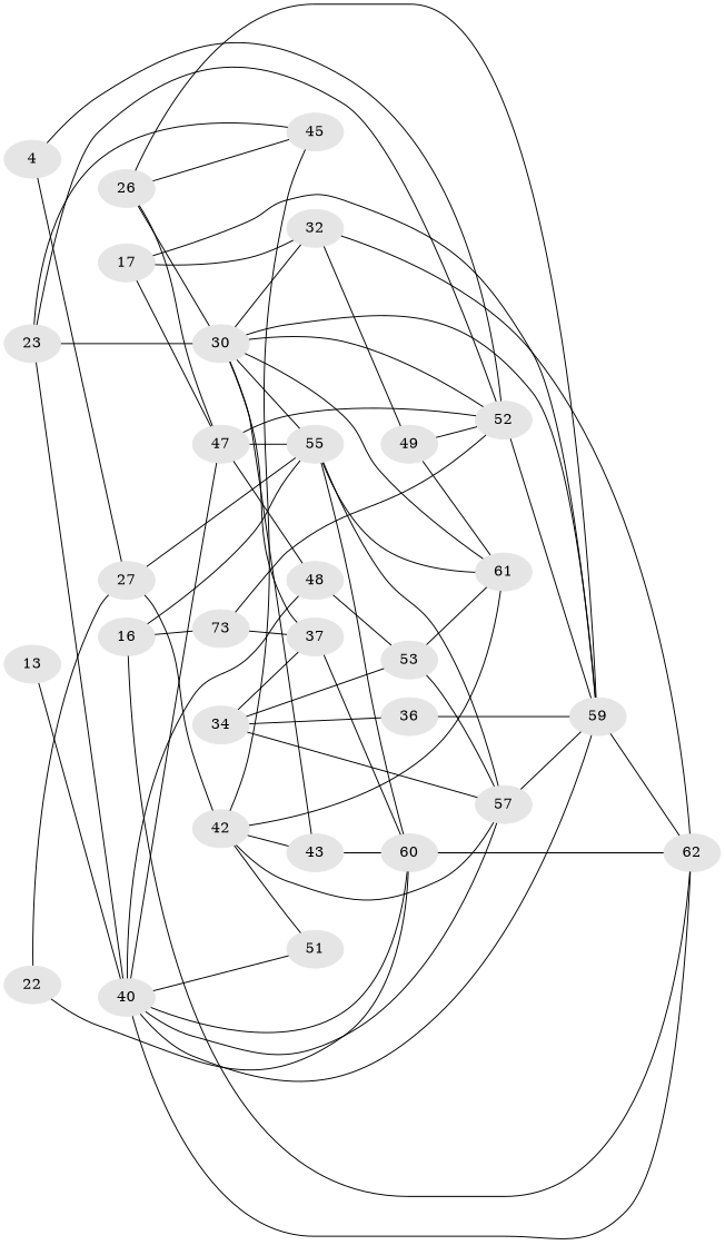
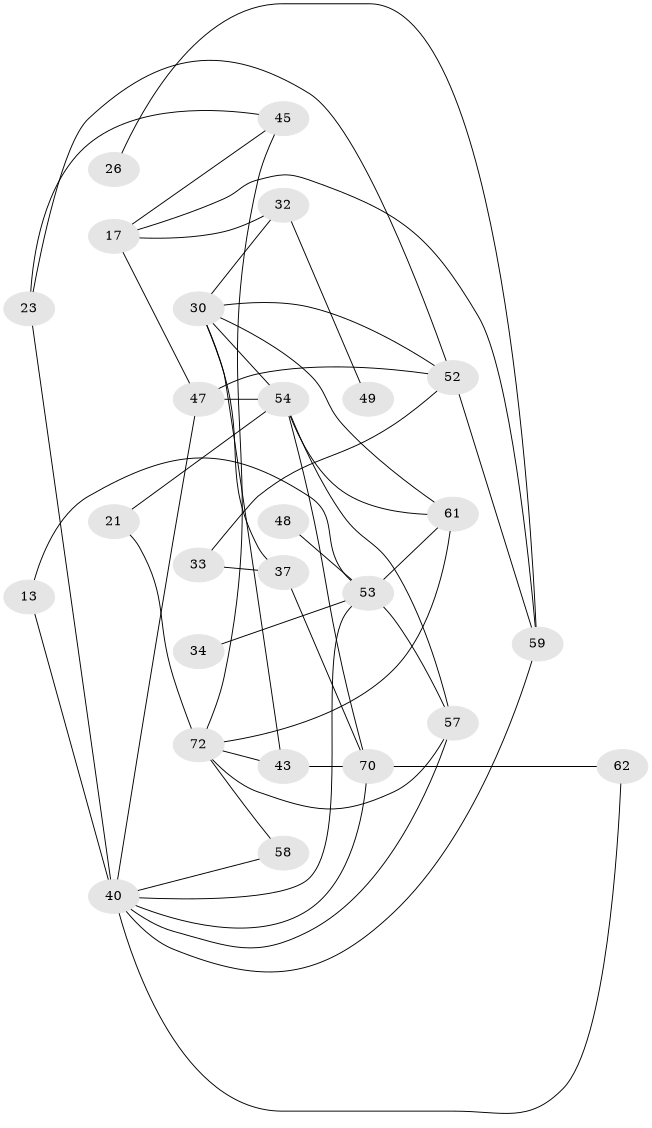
  graph {
    rankdir=LR
    node [color=gray90 style=filled]
-   4
-   27
+   27 [label=21]
    52 [super="+29"]
-   55 [super="+9+15"]
-   42
+   55 [super="+9+15" label=54]
+   42 [label=72]
    59 [super="+24+56"]
    40 [super="+38+28+25"]
    62 [super="+51+54"]
    47 [super="+39"]
-   60 [super="+2+41"]
+   60 [super="+2+41" label=70]
    57 [super="+50+18"]
    48 [super="+3"]
-   58 [label=51]
+   58
    13
    53 [super="+46"]
    61 [super="+35+44"]
-   16
-   33 [label=73]
+   33
    37
    17
    32
    45
    49
-   22
    23 [super="+20"]
    30 [super="+8+12"]
    43 [super="+6"]
    26
    34
-   36
-   4 -- 27
-   4 -- 52
    27 -- 55
    27 -- 42
    52 -- 59 [weight=2]
    55 -- 60
    55 -- 57 [weight=2]
    55 -- 61 [weight=2]
    42 -- 57
    42 -- 58
    42 -- 61
    42 -- 45
    42 -- 43
-   59 -- 62 [weight=2]
    40 -- 59
    40 -- 62
    40 -- 47 [weight=2]
    40 -- 60 [weight=5]
    40 -- 57 [weight=5]
-   40 -- 48 [weight=3]
+   40 -- 53 [weight=3]
    40 -- 58 [weight=2]
    47 -- 52
    47 -- 55 [weight=2]
-   47 -- 48
    60 -- 62 [weight=2]
-   57 -- 59 [weight=2]
    48 -- 53
    13 -- 40
+   13 -- 53
    53 -- 57 [weight=2]
    53 -- 61 [weight=2]
-   16 -- 55
-   16 -- 62
-   16 -- 33
    33 -- 52
    33 -- 37
    37 -- 60
    17 -- 59
    17 -- 47
    17 -- 32
-   26 -- 45
-   32 -- 62
+   17 -- 45
    32 -- 49
-   49 -- 52
-   49 -- 61
-   22 -- 27
-   22 -- 60
    23 -- 52
    23 -- 40 [weight=2]
    23 -- 45
-   23 -- 30
    30 -- 52
    30 -- 55
-   30 -- 59
    30 -- 61
    30 -- 37
    30 -- 32
    30 -- 43
    43 -- 60
    26 -- 59
-   26 -- 47
-   26 -- 30
-   34 -- 57
    34 -- 53
-   34 -- 37
-   34 -- 36
-   36 -- 59
  }
